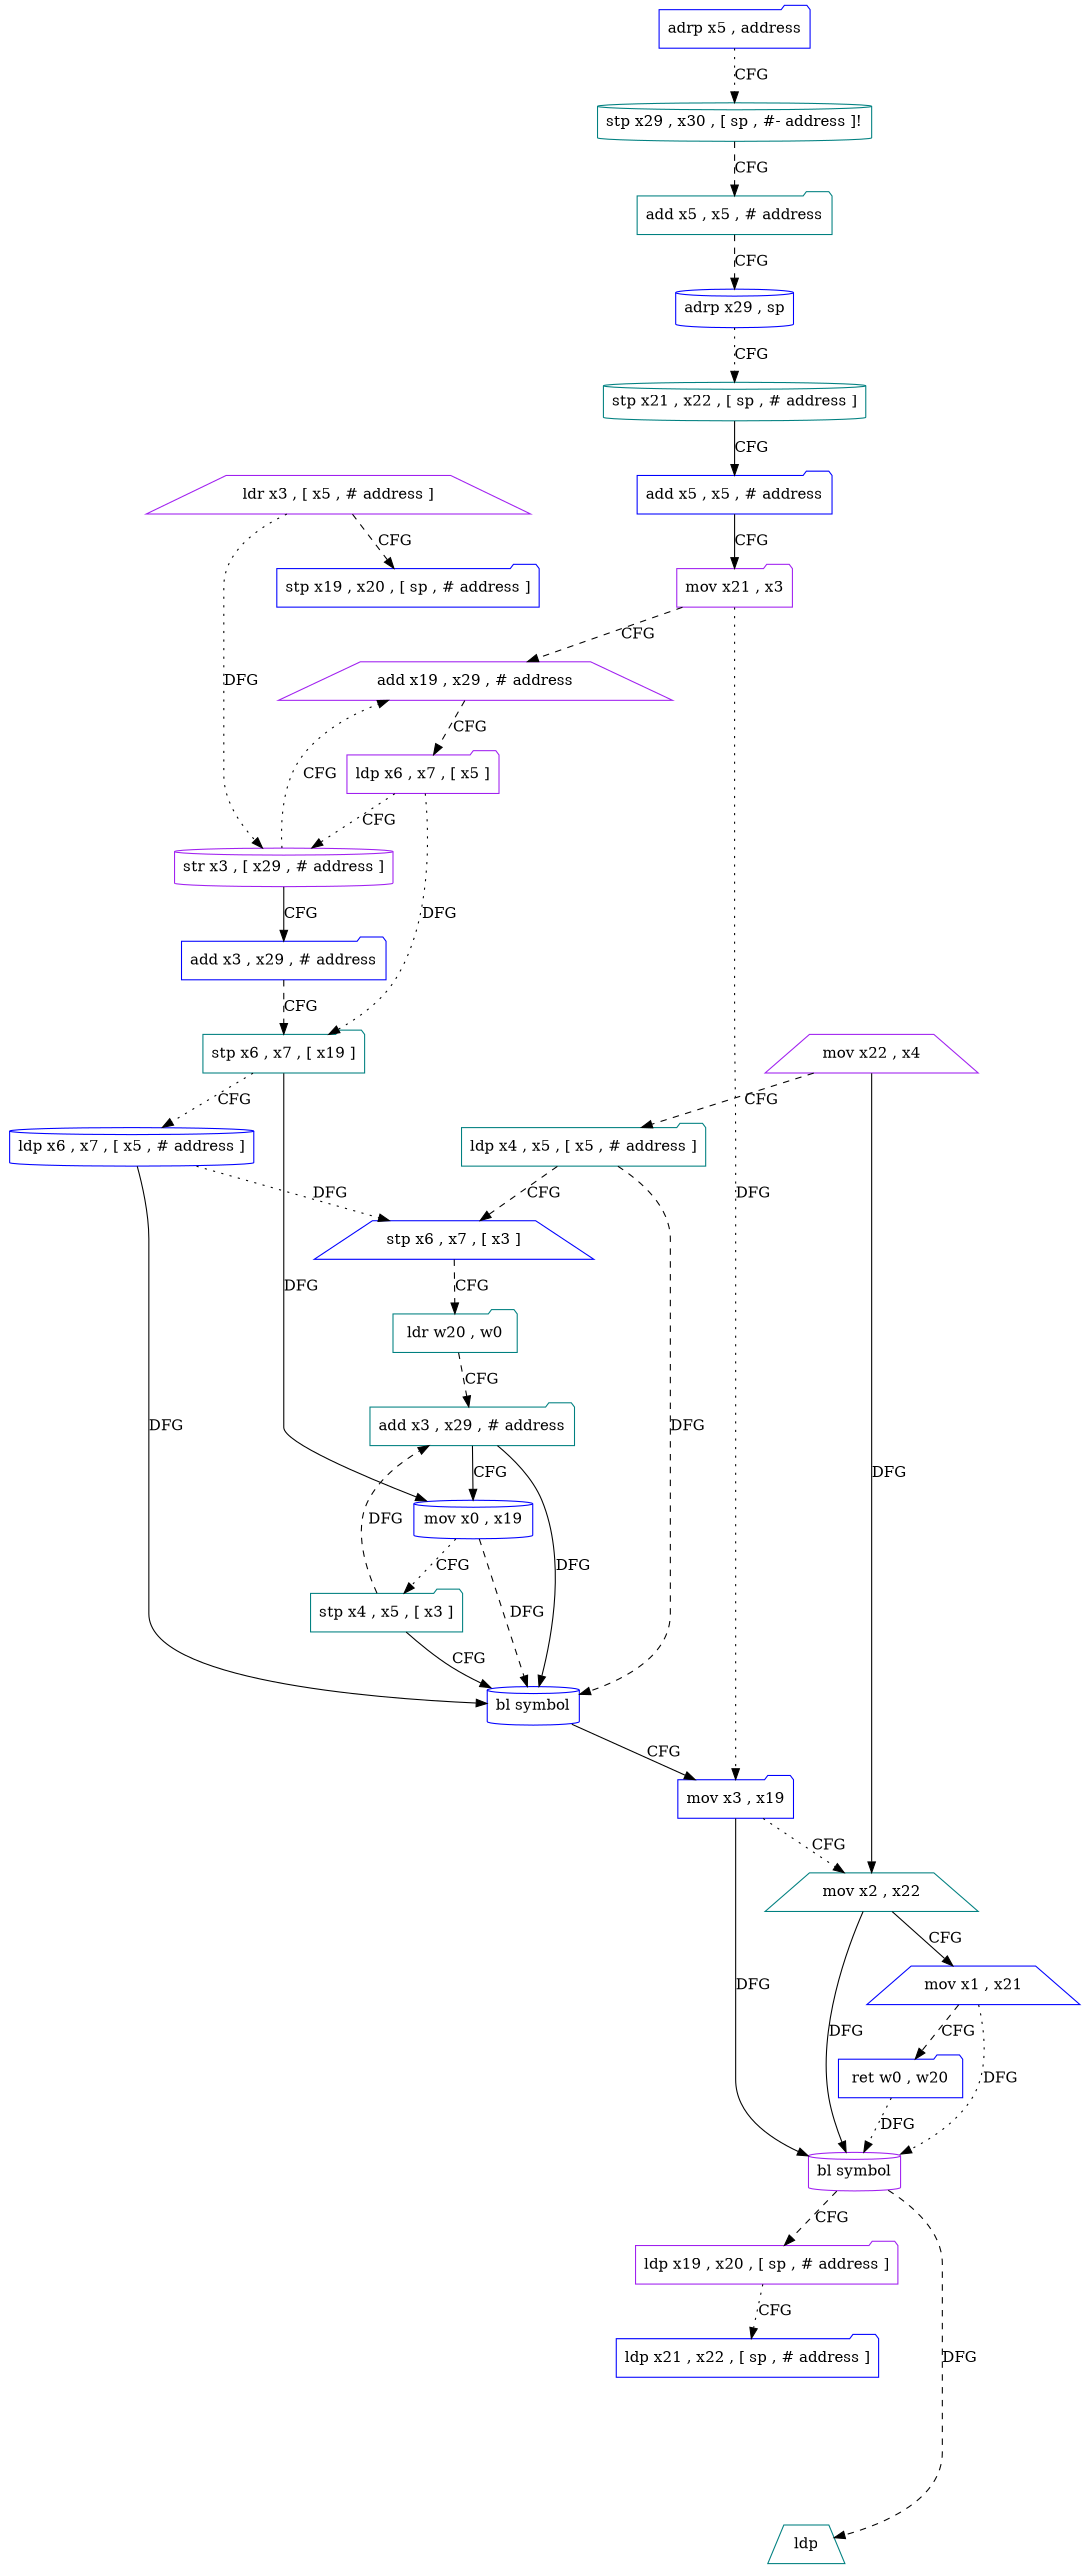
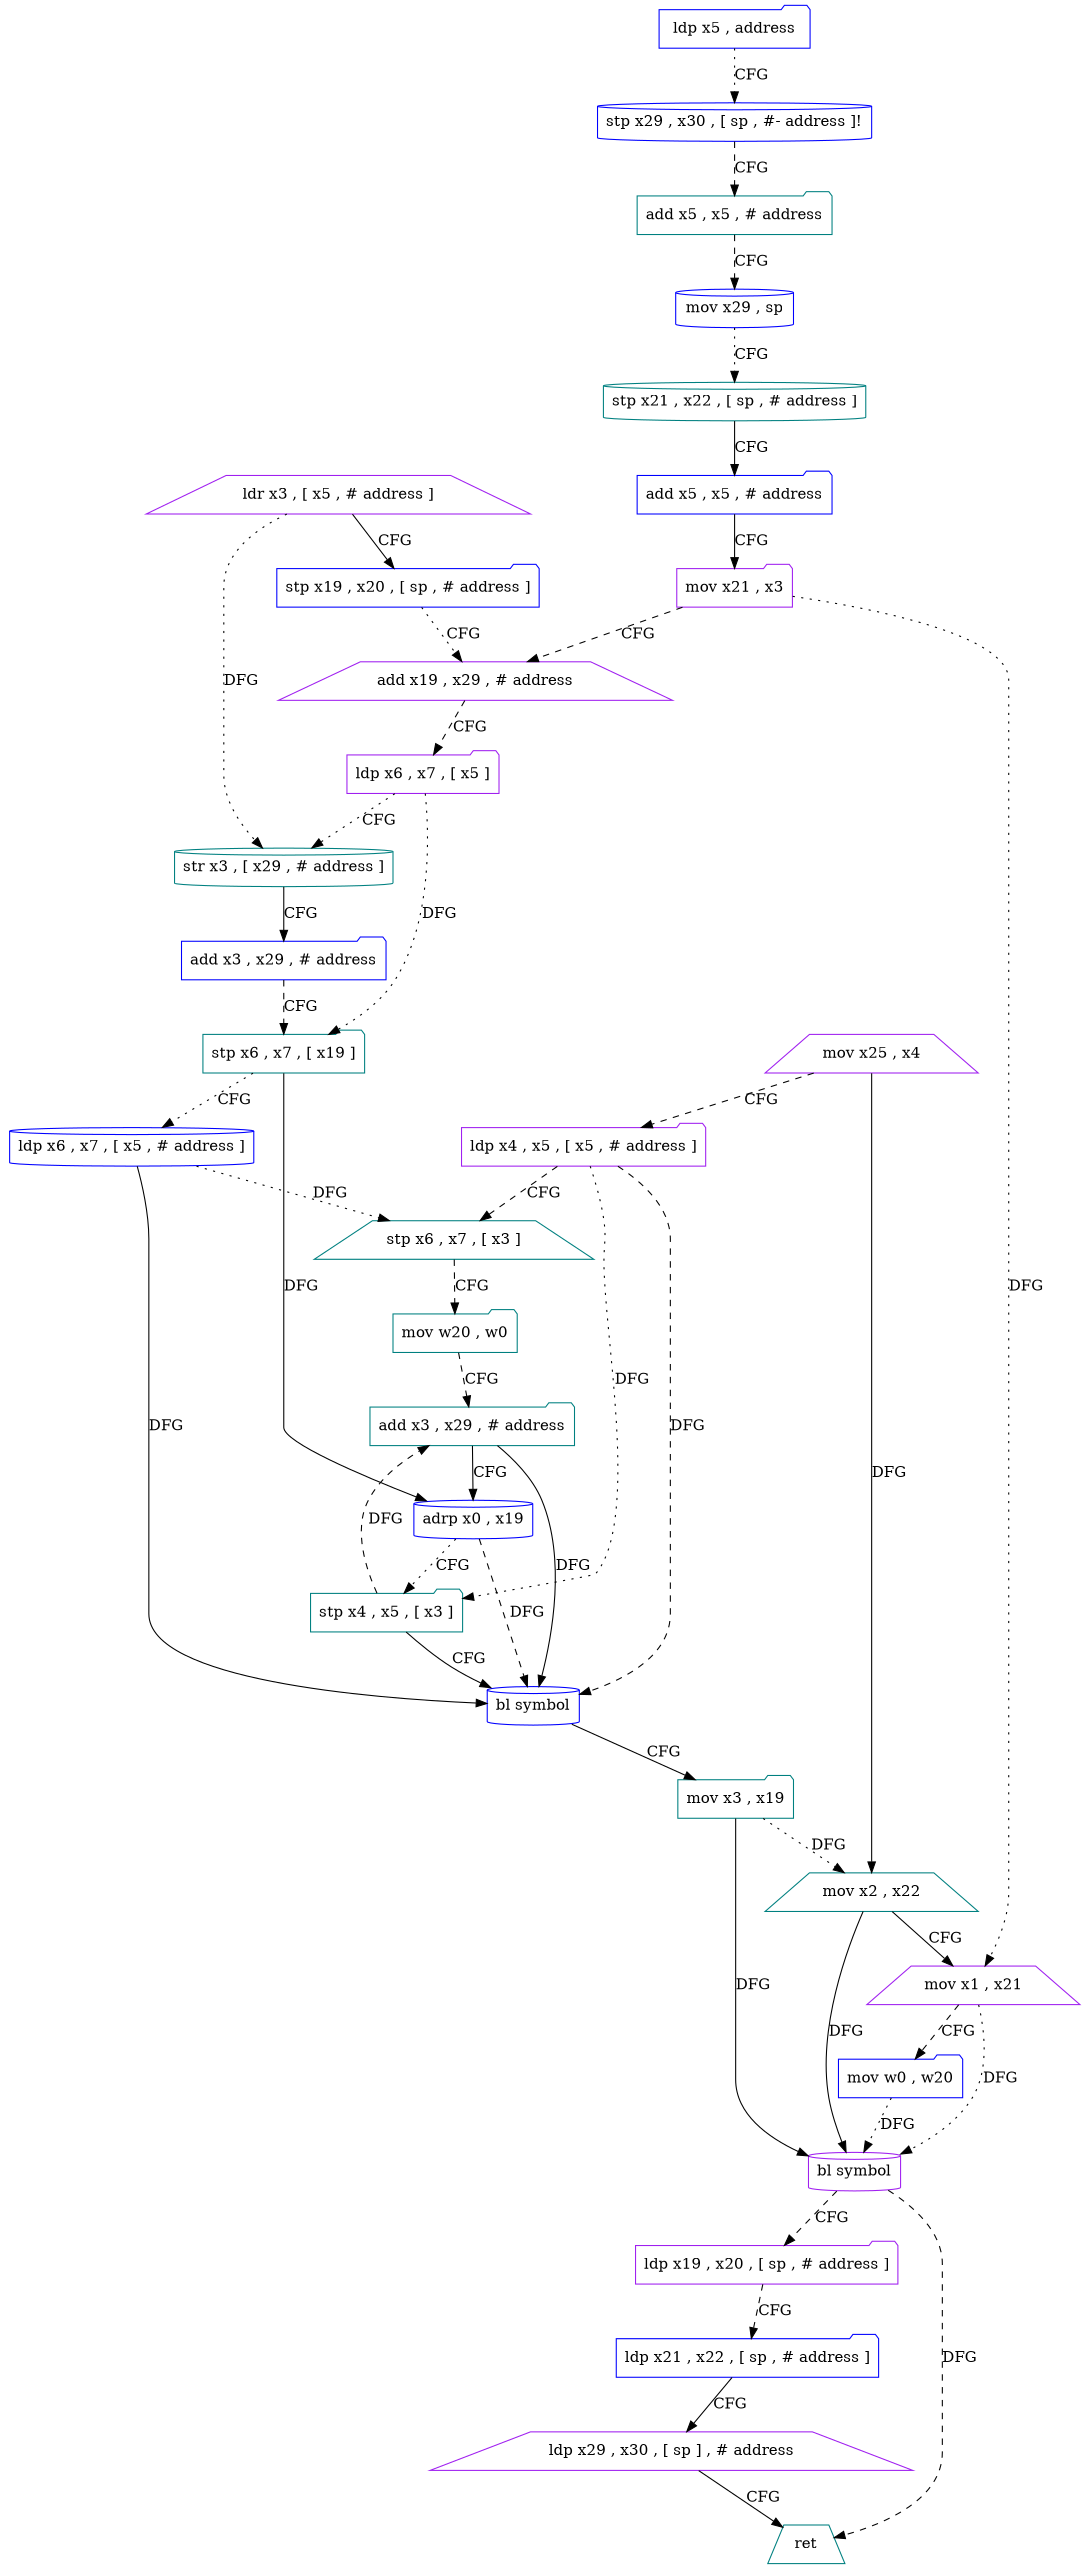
  digraph {
    node [color=blue shape=folder]
    edge [style=solid]
-   n1 [label="adrp x5 , address"]
-   n2 [color=teal label="stp x29 , x30 , [ sp , #- address ]!" shape=cylinder]
+   n1 [label="ldp x5 , address"]
+   n2 [label="stp x29 , x30 , [ sp , #- address ]!" shape=cylinder]
    n3 [color=teal label="add x5 , x5 , # address"]
-   n4 [label="adrp x29 , sp" shape=cylinder]
+   n4 [label="mov x29 , sp" shape=cylinder]
    n5 [color=teal label="stp x21 , x22 , [ sp , # address ]" shape=cylinder]
    n6 [label="add x5 , x5 , # address"]
    n7 [color=purple label="mov x21 , x3"]
-   n8 [label="mov x1 , x21" shape=trapezium]
+   n8 [color=purple label="mov x1 , x21" shape=trapezium]
    n9 [color=purple label="add x19 , x29 , # address" shape=trapezium]
    n10 [color=purple label="ldr x3 , [ x5 , # address ]" shape=trapezium]
    n11 [label="stp x19 , x20 , [ sp , # address ]"]
-   n12 [color=purple label="str x3 , [ x29 , # address ]" shape=cylinder]
-   n13 [label="ret w0 , w20"]
+   n12 [color=teal label="str x3 , [ x29 , # address ]" shape=cylinder]
+   n13 [label="mov w0 , w20"]
    n14 [color=purple label="bl symbol" shape=cylinder]
    n15 [label="add x3 , x29 , # address"]
    n16 [color=purple label="ldp x6 , x7 , [ x5 ]"]
    n17 [color=teal label="stp x6 , x7 , [ x19 ]"]
    n18 [label="ldp x6 , x7 , [ x5 , # address ]" shape=cylinder]
-   n19 [label="mov x0 , x19" shape=cylinder]
-   n20 [label="stp x6 , x7 , [ x3 ]" shape=trapezium]
+   n19 [label="adrp x0 , x19" shape=cylinder]
+   n20 [color=teal label="stp x6 , x7 , [ x3 ]" shape=trapezium]
    n21 [label="bl symbol" shape=cylinder]
    n22 [color=teal label="stp x4 , x5 , [ x3 ]"]
-   n23 [label="mov x3 , x19"]
+   n23 [color=teal label="mov x3 , x19"]
    n24 [color=teal label="mov x2 , x22" shape=trapezium]
-   n25 [color=purple label="mov x22 , x4" shape=trapezium]
-   n26 [color=teal label="ldp x4 , x5 , [ x5 , # address ]"]
-   n27 [color=teal label="ldr w20 , w0"]
+   n25 [color=purple label="mov x25 , x4" shape=trapezium]
+   n26 [color=purple label="ldp x4 , x5 , [ x5 , # address ]"]
+   n27 [color=teal label="mov w20 , w0"]
    n28 [color=teal label="add x3 , x29 , # address"]
    n29 [color=purple label="ldp x19 , x20 , [ sp , # address ]"]
-   n30 [color=teal label=ldp shape=trapezium]
+   n30 [color=teal label=ret shape=trapezium]
    n31 [label="ldp x21 , x22 , [ sp , # address ]"]
+   n32 [color=purple label="ldp x29 , x30 , [ sp ] , # address" shape=trapezium]
    n1 -> n2 [label=CFG style=dotted]
    n2 -> n3 [label=CFG style=dashed]
    n3 -> n4 [label=CFG style=dashed]
    n4 -> n5 [label=CFG style=dotted]
    n5 -> n6 [label=CFG]
    n6 -> n7 [label=CFG]
-   n7 -> n23 [label=DFG style=dotted]
+   n7 -> n8 [label=DFG style=dotted]
    n7 -> n9 [label=CFG style=dashed]
    n8 -> n13 [label=CFG style=dashed]
    n8 -> n14 [label=DFG style=dotted]
    n9 -> n16 [label=CFG style=dashed]
-   n10 -> n11 [label=CFG style=dashed]
+   n10 -> n11 [label=CFG]
    n10 -> n12 [label=DFG style=dotted]
-   n12 -> n9 [label=CFG style=dotted]
+   n11 -> n9 [label=CFG style=dotted]
    n12 -> n15 [label=CFG]
    n13 -> n14 [label=DFG style=dotted]
    n14 -> n29 [label=CFG style=dashed]
    n14 -> n30 [label=DFG style=dashed]
    n15 -> n17 [label=CFG style=dashed]
    n16 -> n12 [label=CFG style=dotted]
    n16 -> n17 [label=DFG style=dotted]
    n17 -> n18 [label=CFG style=dotted]
    n17 -> n19 [label=DFG]
    n18 -> n20 [label=DFG style=dotted]
    n18 -> n21 [label=DFG]
    n19 -> n21 [label=DFG style=dashed]
    n19 -> n22 [label=CFG style=dotted]
    n20 -> n27 [label=CFG style=dashed]
    n21 -> n23 [label=CFG]
    n22 -> n21 [label=CFG]
    n22 -> n28 [label=DFG style=dashed]
    n23 -> n14 [label=DFG]
-   n23 -> n24 [label=CFG style=dotted]
+   n23 -> n24 [label=DFG style=dotted]
    n24 -> n8 [label=CFG]
    n24 -> n14 [label=DFG]
    n25 -> n24 [label=DFG]
    n25 -> n26 [label=CFG style=dashed]
    n26 -> n20 [label=CFG style=dashed]
    n26 -> n21 [label=DFG style=dashed]
+   n26 -> n22 [label=DFG style=dotted]
    n27 -> n28 [label=CFG style=dashed]
    n28 -> n19 [label=CFG]
    n28 -> n21 [label=DFG]
-   n29 -> n31 [label=CFG style=dotted]
+   n29 -> n31 [label=CFG style=dashed]
+   n31 -> n32 [label=CFG]
+   n32 -> n30 [label=CFG]
  }
